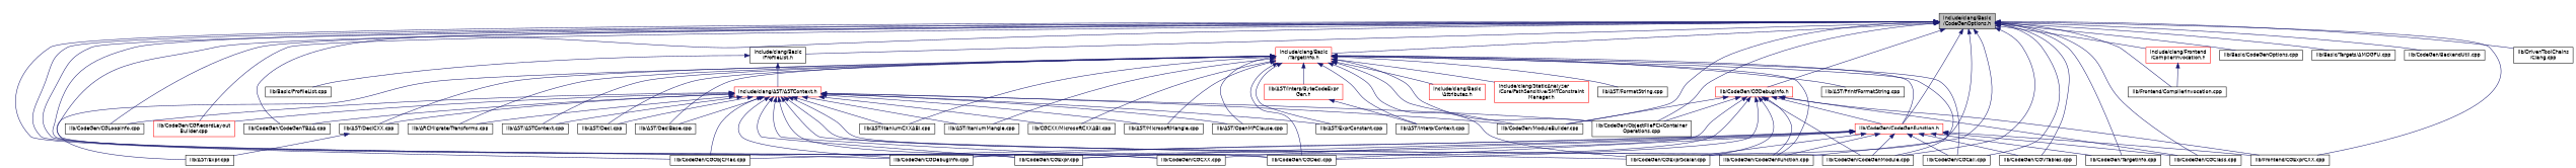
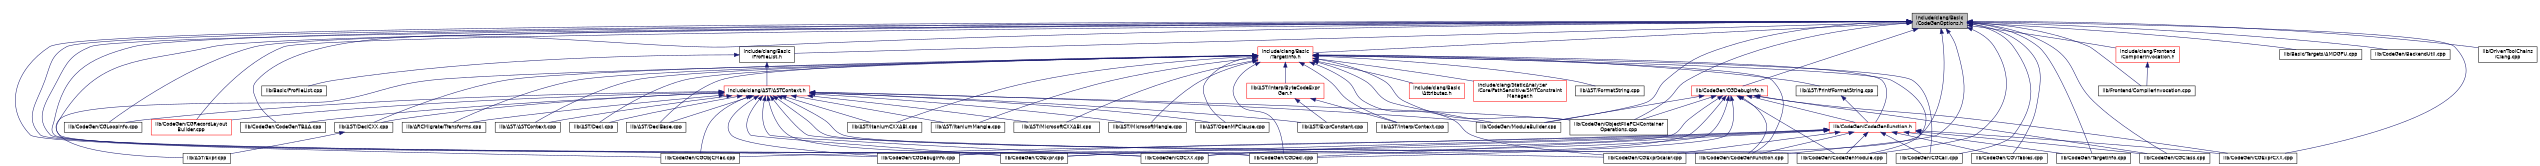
  digraph {
    node [color=black fontname=Helvetica fontsize=10 shape=record]
    edge [color=midnightblue dir=back fontname=Helvetica fontsize=10 labelfontname=Helvetica labelfontsize=10 style=solid]
    n1 [fillcolor=grey75 fontcolor=black height=0.2 label="include/clang/Basic\l/CodeGenOptions.h" style=filled width=0.4]
    n2 [height=0.2 label="include/clang/Basic\l/ProfileList.h" width=0.4]
    n3 [height=0.2 label="lib/CodeGen/CGCXX.cpp" width=0.4]
    n4 [height=0.2 label="lib/CodeGen/CGDebugInfo.cpp" width=0.4]
    n5 [height=0.2 label="lib/CodeGen/CGDecl.cpp" width=0.4]
    n6 [height=0.2 label="lib/CodeGen/CGExpr.cpp" width=0.4]
    n7 [height=0.2 label="lib/CodeGen/CGExprScalar.cpp" width=0.4]
    n8 [height=0.2 label="lib/CodeGen/CGLoopInfo.cpp" width=0.4]
    n9 [height=0.2 label="lib/CodeGen/CGObjCMac.cpp" width=0.4]
    n10 [color=red height=0.2 label="lib/CodeGen/CGRecordLayout\lBuilder.cpp" width=0.4]
    n11 [height=0.2 label="lib/CodeGen/CodeGenFunction.cpp" width=0.4]
    n12 [height=0.2 label="lib/CodeGen/CodeGenModule.cpp" width=0.4]
    n13 [height=0.2 label="lib/CodeGen/CodeGenTBAA.cpp" width=0.4]
    n14 [height=0.2 label="lib/CodeGen/ModuleBuilder.cpp" width=0.4]
    n15 [height=0.2 label="lib/CodeGen/ObjectFilePCHContainer\lOperations.cpp" width=0.4]
    n16 [color=red height=0.2 label="include/clang/Basic\l/TargetInfo.h" width=0.4]
    n17 [color=red height=0.2 label="lib/CodeGen/CodeGenFunction.h" width=0.4]
    n18 [height=0.2 label="lib/CodeGen/CGCall.cpp" width=0.4]
    n19 [height=0.2 label="lib/CodeGen/CGClass.cpp" width=0.4]
-   n20 [height=0.2 label="lib/Frontend/CGExprCXX.cpp" width=0.4]
+   n20 [height=0.2 label="lib/CodeGen/CGExprCXX.cpp" width=0.4]
    n21 [height=0.2 label="lib/CodeGen/CGVTables.cpp" width=0.4]
    n22 [height=0.2 label="lib/CodeGen/TargetInfo.cpp" width=0.4]
    n23 [color=red height=0.2 label="include/clang/Frontend\l/CompilerInvocation.h" width=0.4]
    n24 [height=0.2 label="lib/Frontend/CompilerInvocation.cpp" width=0.4]
-   n25 [height=0.2 label="lib/Basic/CodeGenOptions.cpp" width=0.4]
    n26 [height=0.2 label="lib/Basic/Targets/AMDGPU.cpp" width=0.4]
    n27 [height=0.2 label="lib/CodeGen/BackendUtil.cpp" width=0.4]
    n28 [color=red height=0.2 label="lib/CodeGen/CGDebugInfo.h" width=0.4]
    n29 [height=0.2 label="lib/Driver/ToolChains\l/Clang.cpp" width=0.4]
    n30 [color=red height=0.2 label="include/clang/AST/ASTContext.h" width=0.4]
    n31 [height=0.2 label="lib/Basic/ProfileList.cpp" width=0.4]
    n32 [height=0.2 label="lib/ARCMigrate/Transforms.cpp" width=0.4]
    n33 [height=0.2 label="lib/AST/ASTContext.cpp" width=0.4]
    n34 [height=0.2 label="lib/AST/Decl.cpp" width=0.4]
    n35 [height=0.2 label="lib/AST/DeclBase.cpp" width=0.4]
    n36 [height=0.2 label="lib/AST/DeclCXX.cpp" width=0.4]
    n37 [height=0.2 label="lib/AST/Expr.cpp" width=0.4]
    n38 [height=0.2 label="lib/AST/ExprConstant.cpp" width=0.4]
    n39 [height=0.2 label="lib/AST/ItaniumCXXABI.cpp" width=0.4]
    n40 [height=0.2 label="lib/AST/ItaniumMangle.cpp" width=0.4]
-   n41 [height=0.2 label="lib/CGCXX/MicrosoftCXXABI.cpp" width=0.4]
+   n41 [height=0.2 label="lib/AST/MicrosoftCXXABI.cpp" width=0.4]
    n42 [height=0.2 label="lib/AST/MicrosoftMangle.cpp" width=0.4]
    n43 [height=0.2 label="lib/AST/OpenMPClause.cpp" width=0.4]
    n44 [color=red height=0.2 label="include/clang/Basic\l/Attributes.h" width=0.4]
    n45 [color=red height=0.2 label="include/clang/StaticAnalyzer\l/Core/PathSensitive/SMTConstraint\lManager.h" width=0.4]
    n46 [height=0.2 label="lib/AST/FormatString.cpp" width=0.4]
    n47 [color=red height=0.2 label="lib/AST/Interp/ByteCodeExpr\lGen.h" width=0.4]
    n48 [height=0.2 label="lib/AST/Interp/Context.cpp" width=0.4]
    n49 [height=0.2 label="lib/AST/PrintfFormatString.cpp" width=0.4]
    n1 -> n2
    n1 -> n3
    n1 -> n4
    n1 -> n5
    n1 -> n6
    n1 -> n7
    n1 -> n8
    n1 -> n9
    n1 -> n10
    n1 -> n11
    n1 -> n12
    n1 -> n13
    n1 -> n14
    n1 -> n15
    n1 -> n16
-   n1 -> n17
+   n49 -> n17
    n1 -> n18
    n1 -> n19
    n1 -> n20
    n1 -> n21
    n1 -> n22
    n1 -> n23
    n1 -> n24
-   n1 -> n25
    n1 -> n26
    n1 -> n27
    n1 -> n28
    n1 -> n29
    n2 -> n30
    n2 -> n31
    n16 -> n5
    n16 -> n7
    n16 -> n11
    n16 -> n12
    n16 -> n14
    n16 -> n15
    n16 -> n17
    n16 -> n18
    n16 -> n32
    n16 -> n33
    n16 -> n34
    n16 -> n35
    n16 -> n36
    n16 -> n37
-   n16 -> n38
+   n47 -> n38
    n16 -> n39
    n16 -> n40
    n16 -> n41
    n16 -> n42
    n16 -> n43
    n16 -> n44
    n16 -> n45
    n16 -> n46
    n16 -> n47
    n16 -> n48
    n16 -> n49
    n17 -> n3
    n17 -> n4
    n17 -> n5
    n17 -> n6
    n17 -> n7
    n17 -> n9
    n17 -> n11
    n17 -> n12
    n17 -> n18
    n17 -> n19
    n17 -> n20
    n17 -> n21
    n17 -> n22
    n23 -> n24
    n28 -> n4
    n28 -> n5
    n28 -> n6
-   n28 -> n7
+   n28 -> n3
    n28 -> n11
    n28 -> n12
    n28 -> n14
    n28 -> n15
    n28 -> n17
    n28 -> n19
    n28 -> n20
    n30 -> n3
    n30 -> n4
    n30 -> n5
    n30 -> n6
    n30 -> n7
    n30 -> n8
    n30 -> n9
    n30 -> n10
    n30 -> n11
    n30 -> n12
    n30 -> n13
    n30 -> n14
    n30 -> n15
    n30 -> n32
    n30 -> n33
    n30 -> n34
    n30 -> n35
    n30 -> n36
    n30 -> n38
    n30 -> n39
    n30 -> n40
    n30 -> n41
    n30 -> n42
    n30 -> n43
    n36 -> n37
    n47 -> n48
  }
